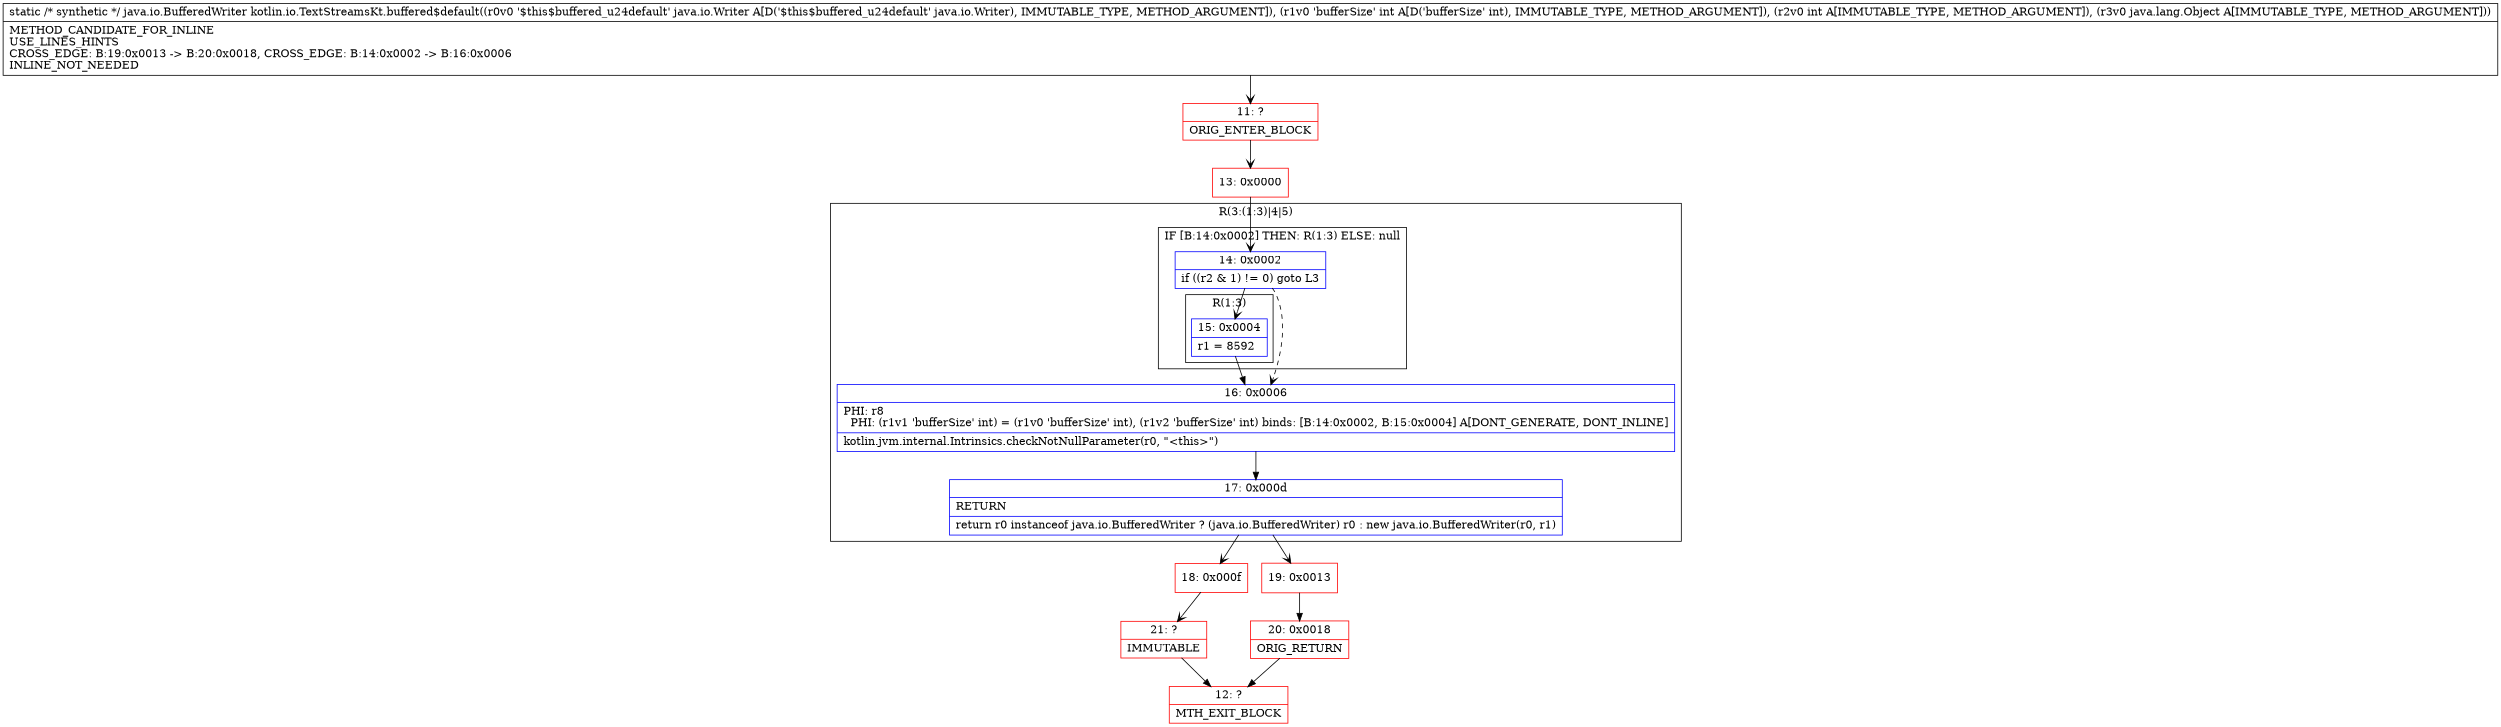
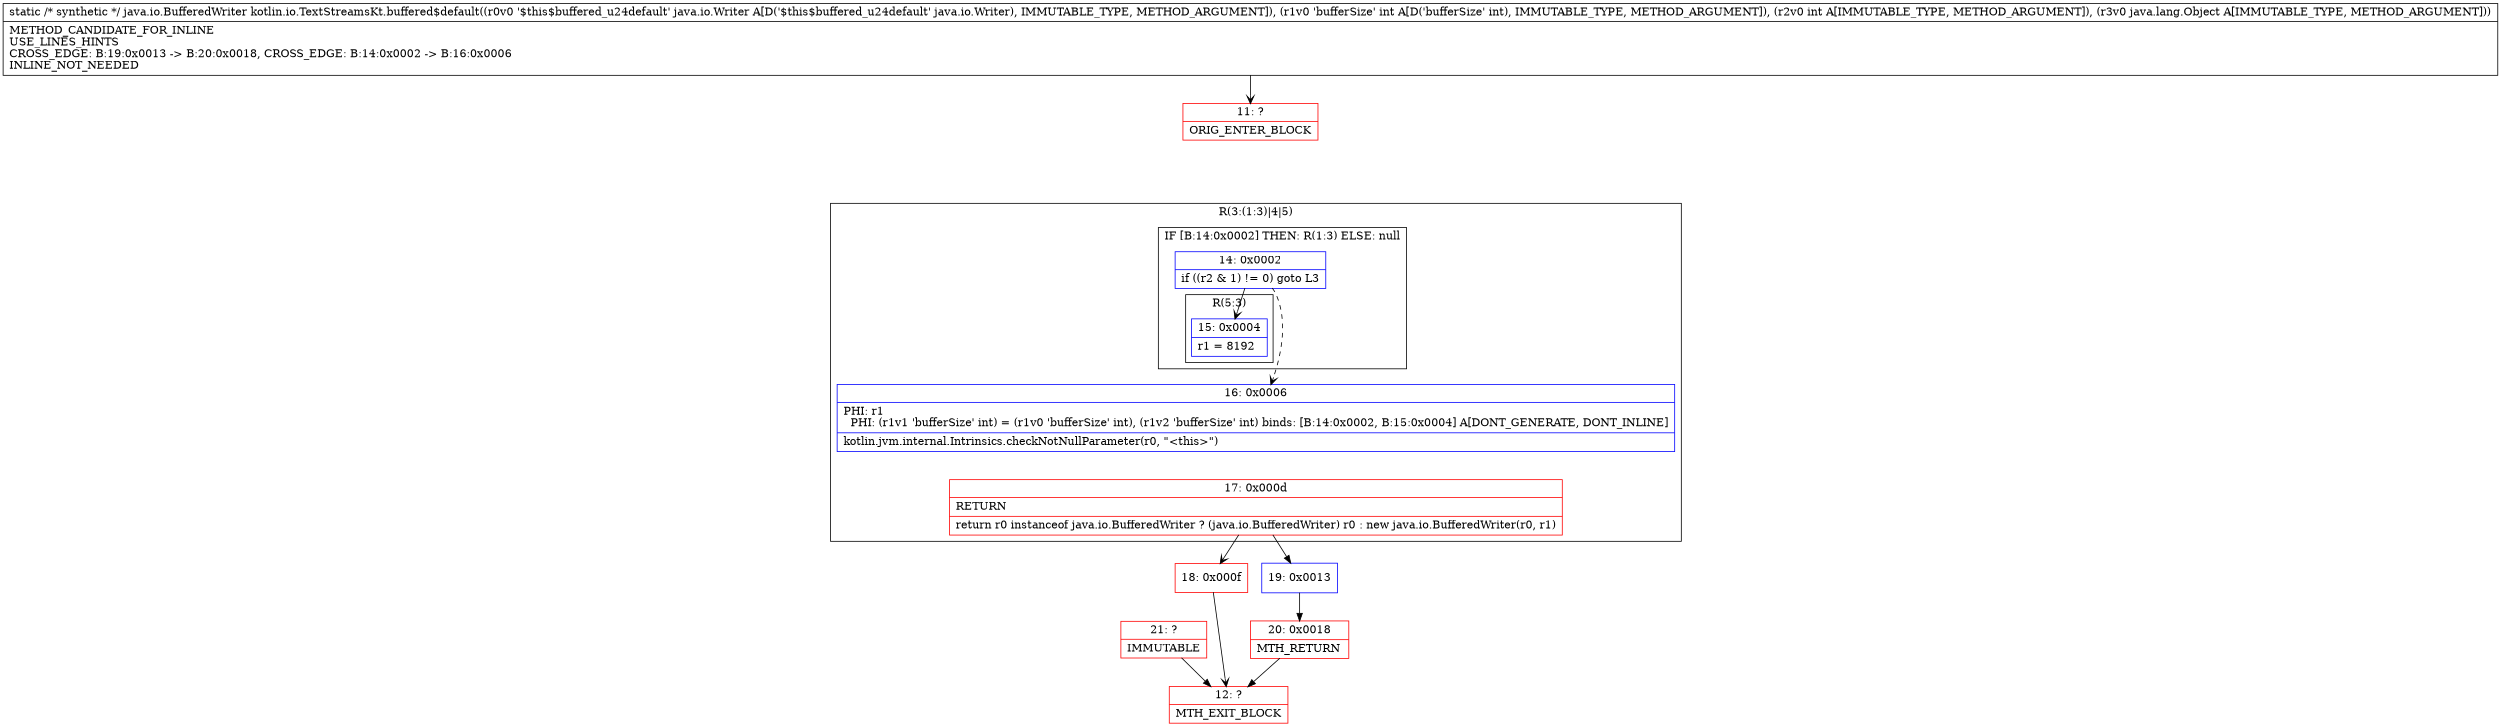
  digraph {
    node [color=red shape=record]
    edge [arrowhead=vee]
-   n1 [color=blue label="{15\:\ 0x0004|r1 = 8592\l}"]
+   n1 [color=blue label="{15\:\ 0x0004|r1 = 8192\l}"]
    n2 [color=blue label="{14\:\ 0x0002|if ((r2 & 1) != 0) goto L3\l}"]
-   n3 [color=blue label="{16\:\ 0x0006|PHI: r8 \l  PHI: (r1v1 'bufferSize' int) = (r1v0 'bufferSize' int), (r1v2 'bufferSize' int) binds: [B:14:0x0002, B:15:0x0004] A[DONT_GENERATE, DONT_INLINE]\l|kotlin.jvm.internal.Intrinsics.checkNotNullParameter(r0, \"\<this\>\")\l}"]
-   n4 [color=blue label="{17\:\ 0x000d|RETURN\l|return r0 instanceof java.io.BufferedWriter ? (java.io.BufferedWriter) r0 : new java.io.BufferedWriter(r0, r1)\l}"]
+   n3 [color=blue label="{16\:\ 0x0006|PHI: r1 \l  PHI: (r1v1 'bufferSize' int) = (r1v0 'bufferSize' int), (r1v2 'bufferSize' int) binds: [B:14:0x0002, B:15:0x0004] A[DONT_GENERATE, DONT_INLINE]\l|kotlin.jvm.internal.Intrinsics.checkNotNullParameter(r0, \"\<this\>\")\l}"]
+   n4 [label="{17\:\ 0x000d|RETURN\l|return r0 instanceof java.io.BufferedWriter ? (java.io.BufferedWriter) r0 : new java.io.BufferedWriter(r0, r1)\l}"]
    n5 [label="{18\:\ 0x000f}"]
-   n6 [label="{19\:\ 0x0013}"]
+   n6 [color=blue label="{19\:\ 0x0013}"]
    n7 [label="{21\:\ ?|IMMUTABLE\l}"]
-   n8 [label="{20\:\ 0x0018|ORIG_RETURN\l}"]
+   n8 [label="{20\:\ 0x0018|MTH_RETURN\l}"]
    n9 [label="{11\:\ ?|ORIG_ENTER_BLOCK\l}"]
-   n10 [label="{13\:\ 0x0000}"]
    n11 [label="{12\:\ ?|MTH_EXIT_BLOCK\l}"]
    n12 [label="{static \/* synthetic *\/ java.io.BufferedWriter kotlin.io.TextStreamsKt.buffered$default((r0v0 '$this$buffered_u24default' java.io.Writer A[D('$this$buffered_u24default' java.io.Writer), IMMUTABLE_TYPE, METHOD_ARGUMENT]), (r1v0 'bufferSize' int A[D('bufferSize' int), IMMUTABLE_TYPE, METHOD_ARGUMENT]), (r2v0 int A[IMMUTABLE_TYPE, METHOD_ARGUMENT]), (r3v0 java.lang.Object A[IMMUTABLE_TYPE, METHOD_ARGUMENT]))  | METHOD_CANDIDATE_FOR_INLINE\lUSE_LINES_HINTS\lCROSS_EDGE: B:19:0x0013 \-\> B:20:0x0018, CROSS_EDGE: B:14:0x0002 \-\> B:16:0x0006\lINLINE_NOT_NEEDED\l}" color=""]
    subgraph cluster_1 {
      label="R(3:(1:3)|4|5)"
      n3
      n4
      subgraph cluster_2 {
        label="IF [B:14:0x0002] THEN: R(1:3) ELSE: null"
        n2
        subgraph cluster_3 {
-         label="R(1:3)"
+         label="R(5:3)"
          n1
        }
      }
    }
-   n1 -> n3 [arrowhead=normal]
    n2 -> n1
    n2 -> n3 [style=dashed]
-   n3 -> n4 [arrowhead=normal]
    n4 -> n5
-   n4 -> n6
-   n5 -> n7
+   n4 -> n6 [arrowhead=normal]
+   n5 -> n11
    n6 -> n8 [arrowhead=normal]
    n7 -> n11 [arrowhead=normal]
    n8 -> n11 [arrowhead=normal]
-   n9 -> n10
-   n10 -> n2
    n12 -> n9
  }
